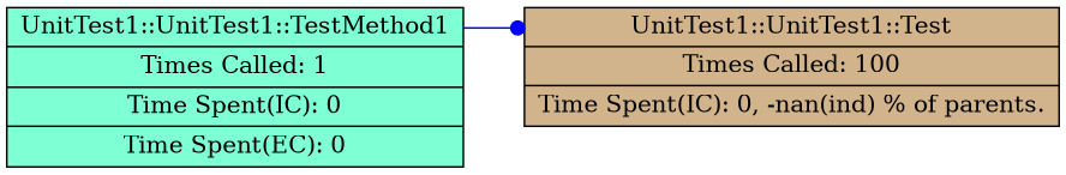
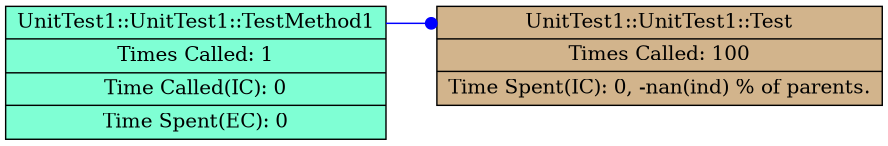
  digraph {
    rankdir=LR
    node [shape=record style=filled]
-   n1 [label="<f0> UnitTest1::UnitTest1::TestMethod1 | <f1> Times Called: 1 | <f2> Time Spent(IC): 0 | Time Spent(EC): 0" fillcolor=aquamarine]
+   n1 [label="<f0> UnitTest1::UnitTest1::TestMethod1 | <f1> Times Called: 1 | <f2> Time Called(IC): 0 | Time Spent(EC): 0" fillcolor=aquamarine]
    n2 [label="<f0> UnitTest1::UnitTest1::Test | <f1> Times Called: 100 | <f2> Time Spent(IC): 0, -nan(ind) % of parents." fillcolor=tan]
    n1 -> n2 [headport=f0 tailport=f0 color=blue arrowhead=dot]
  }
